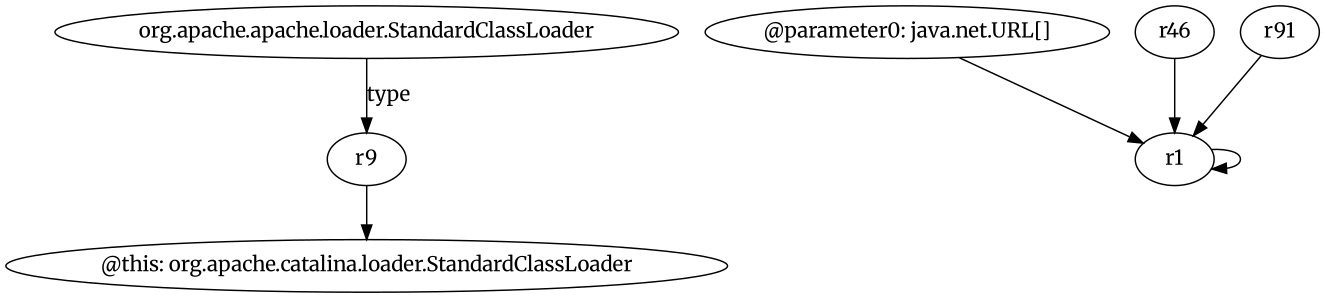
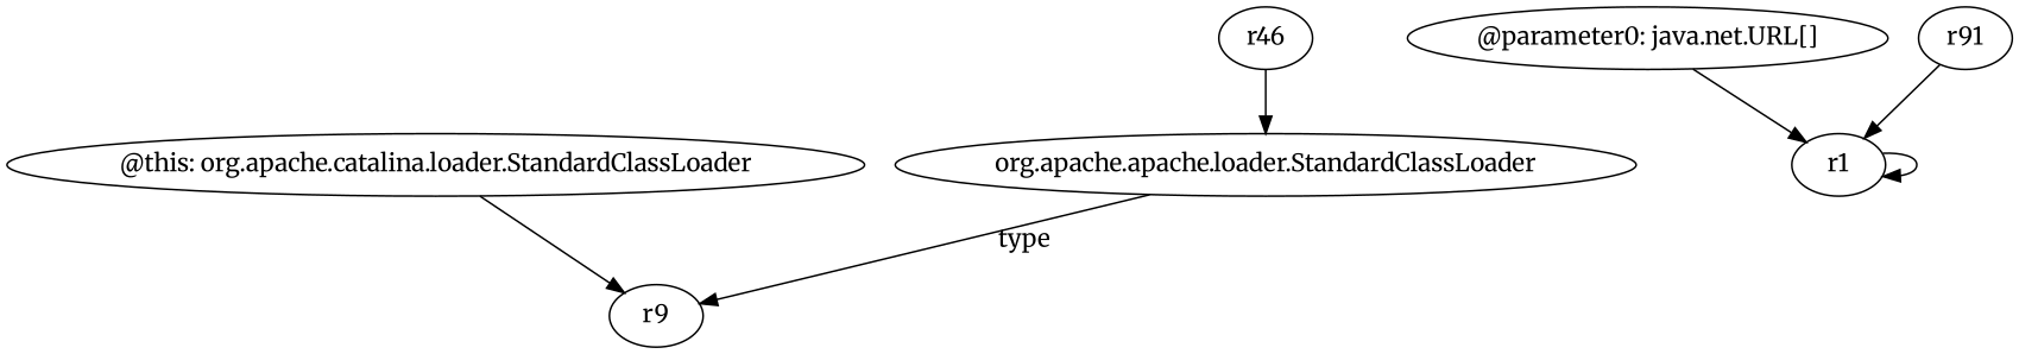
  digraph {
    fontname=Merriweather
    node [fontname=Merriweather]
    edge [fontname=Merriweather]
    n1 [label="@this: org.apache.catalina.loader.StandardClassLoader"]
    n2 [label=r9]
    n3 [label="org.apache.apache.loader.StandardClassLoader"]
    n4 [label="@parameter0: java.net.URL[]"]
    n5 [label=r1]
    n6 [label=r46]
    n7 [label=r91]
-   n2 -> n1
+   n1 -> n2
    n3 -> n2 [label=type]
    n4 -> n5
    n5 -> n5
-   n6 -> n5
+   n6 -> n3
    n7 -> n5
  }
